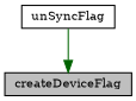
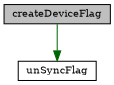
  digraph {
    rankdir=TB
    fontname="DejaVu Serif"
    node [color=black fontname="DejaVu Serif" fontsize=10 shape=record style=filled]
    n1 [fillcolor=grey75 fontcolor=black height=0.2 label=createDeviceFlag width=0.4]
    n2 [fillcolor=white height=0.2 label=unSyncFlag width=0.4]
-   n2 -> n1 [color=darkgreen fontname="DejaVu Serif" fontsize=10 labelfontname=Helvetica labelfontsize=10 style=solid]
+   n1 -> n2 [color=darkgreen fontname="DejaVu Serif" fontsize=10 labelfontname=Helvetica labelfontsize=10 style=solid]
  }
